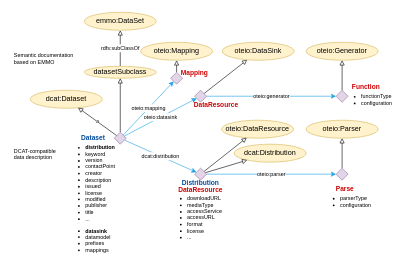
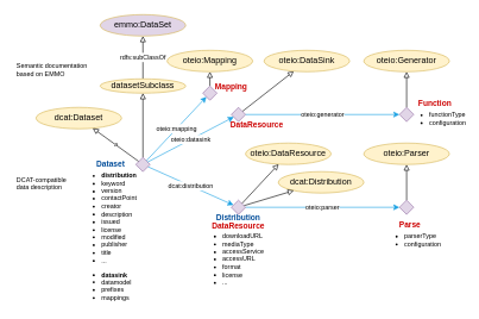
  <mxCell id="0" />
  <mxCell id="1" parent="0" />
  <mxCell id="2" value="&lt;ul&gt;&lt;li&gt;&lt;font style=&quot;font-size: 9px;&quot;&gt;downloadURL&lt;/font&gt;&lt;/li&gt;&lt;li&gt;&lt;font style=&quot;font-size: 9px;&quot;&gt;mediaType&lt;/font&gt;&lt;/li&gt;&lt;li&gt;&lt;font style=&quot;font-size: 9px;&quot;&gt;accessService&lt;/font&gt;&lt;/li&gt;&lt;li&gt;&lt;font style=&quot;font-size: 9px;&quot;&gt;accessURL&lt;/font&gt;&lt;/li&gt;&lt;li&gt;&lt;span style=&quot;background-color: initial;&quot;&gt;format&lt;/span&gt;&lt;br&gt;&lt;/li&gt;&lt;li&gt;&lt;span style=&quot;background-color: initial;&quot;&gt;license&lt;/span&gt;&lt;br&gt;&lt;/li&gt;&lt;li&gt;&lt;font style=&quot;font-size: 9px;&quot;&gt;...&lt;/font&gt;&lt;/li&gt;&lt;/ul&gt;" style="text;html=1;align=left;verticalAlign=top;whiteSpace=wrap;rounded=0;fontFamily=Helvetica;fontSize=9;fontColor=default;labelBackgroundColor=none;" parent="1" vertex="1"><mxGeometry x="270" y="310" width="100" height="100" as="geometry" /></mxCell>
  <mxCell id="3" value="&lt;ul&gt;&lt;li&gt;&lt;font style=&quot;font-size: 9px;&quot;&gt;parserType&lt;/font&gt;&lt;/li&gt;&lt;li&gt;configuration&lt;/li&gt;&lt;/ul&gt;" style="text;html=1;align=left;verticalAlign=top;whiteSpace=wrap;rounded=0;fontFamily=Helvetica;fontSize=9;fontColor=default;labelBackgroundColor=none;" parent="1" vertex="1"><mxGeometry x="525" y="310" width="105" height="40" as="geometry" /></mxCell>
  <mxCell id="4" value="&lt;ul&gt;&lt;li&gt;&lt;span style=&quot;background-color: initial;&quot;&gt;&lt;b&gt;distribution&lt;/b&gt;&lt;/span&gt;&lt;/li&gt;&lt;li&gt;&lt;span style=&quot;background-color: initial;&quot;&gt;keyword&lt;/span&gt;&lt;br&gt;&lt;/li&gt;&lt;li&gt;&lt;font style=&quot;font-size: 9px;&quot;&gt;version&lt;/font&gt;&lt;/li&gt;&lt;li&gt;&lt;font style=&quot;font-size: 9px;&quot;&gt;contactPoint&lt;/font&gt;&lt;/li&gt;&lt;li&gt;&lt;span style=&quot;background-color: initial;&quot;&gt;creator&lt;/span&gt;&lt;br&gt;&lt;/li&gt;&lt;li&gt;&lt;font style=&quot;font-size: 9px;&quot;&gt;description&lt;/font&gt;&lt;/li&gt;&lt;li&gt;&lt;span style=&quot;background-color: initial;&quot;&gt;issued&lt;/span&gt;&lt;/li&gt;&lt;li&gt;&lt;span style=&quot;background-color: initial;&quot;&gt;license&lt;/span&gt;&lt;br&gt;&lt;/li&gt;&lt;li&gt;modified&lt;/li&gt;&lt;li&gt;publisher&lt;/li&gt;&lt;li&gt;title&lt;/li&gt;&lt;li&gt;&lt;font style=&quot;font-size: 9px;&quot;&gt;...&lt;/font&gt;&lt;/li&gt;&lt;/ul&gt;&lt;div&gt;&lt;ul&gt;&lt;li style=&quot;border-color: var(--border-color);&quot;&gt;&lt;b style=&quot;border-color: var(--border-color);&quot;&gt;datasink&lt;/b&gt;&lt;/li&gt;&lt;li&gt;&lt;span style=&quot;background-color: initial;&quot;&gt;datamodel&lt;/span&gt;&lt;br&gt;&lt;/li&gt;&lt;li&gt;prefixes&lt;/li&gt;&lt;li style=&quot;border-color: var(--border-color);&quot;&gt;mappings&lt;/li&gt;&lt;/ul&gt;&lt;/div&gt;&lt;div&gt;&lt;br&gt;&lt;/div&gt;" style="text;html=1;align=left;verticalAlign=top;whiteSpace=wrap;rounded=0;fontFamily=Helvetica;fontSize=9;fontColor=default;labelBackgroundColor=none;" parent="1" vertex="1"><mxGeometry x="100" y="225" width="100" height="200" as="geometry" /></mxCell>
  <mxCell id="5" value="&lt;font style=&quot;font-size: 9px;&quot;&gt;rdfs:subClassOf&lt;/font&gt;" style="edgeStyle=none;shape=connector;rounded=0;orthogonalLoop=1;jettySize=auto;html=1;strokeColor=default;align=center;verticalAlign=middle;fontFamily=Helvetica;fontSize=11;fontColor=default;labelBackgroundColor=default;endArrow=block;endFill=0;" parent="1" source="6" target="26" edge="1"><mxGeometry relative="1" as="geometry" /></mxCell>
  <mxCell id="6" value="datasetSubclass" style="ellipse;whiteSpace=wrap;html=1;fillColor=#fff2cc;strokeColor=#d6b656;" parent="1" vertex="1"><mxGeometry x="140" y="110" width="120" height="20" as="geometry" /></mxCell>
  <mxCell id="7" value="dcat:Dataset" style="ellipse;whiteSpace=wrap;html=1;fillColor=#fff2cc;strokeColor=#d6b656;" parent="1" vertex="1"><mxGeometry x="50" y="150" width="120" height="30" as="geometry" /></mxCell>
  <mxCell id="8" value="dcat:Distribution" style="ellipse;whiteSpace=wrap;html=1;fillColor=#fff2cc;strokeColor=#d6b656;" parent="1" vertex="1"><mxGeometry x="390" y="240" width="120" height="30" as="geometry" /></mxCell>
- <mxCell id="9" value="oteio:DataResource" style="ellipse;whiteSpace=wrap;html=1;fillColor=#fff2cc;strokeColor=#d6b656;" parent="1" vertex="1"><mxGeometry x="369" y="200" width="120" height="30" as="geometry" /></mxCell>
+ <mxCell id="9" value="oteio:DataResource" style="ellipse;whiteSpace=wrap;html=1;fillColor=#fff2cc;strokeColor=#d6b656;" parent="1" vertex="1"><mxGeometry x="344" y="200" width="120" height="30" as="geometry" /></mxCell>
  <mxCell id="10" value="a" style="rounded=0;orthogonalLoop=1;jettySize=auto;html=1;endArrow=block;endFill=0;fontSize=9;" parent="1" source="14" target="7" edge="1"><mxGeometry relative="1" as="geometry" /></mxCell>
  <mxCell id="11" style="edgeStyle=none;shape=connector;rounded=0;orthogonalLoop=1;jettySize=auto;html=1;strokeColor=default;align=center;verticalAlign=middle;fontFamily=Helvetica;fontSize=11;fontColor=default;labelBackgroundColor=default;endArrow=block;endFill=0;" parent="1" source="14" target="6" edge="1"><mxGeometry relative="1" as="geometry" /></mxCell>
  <mxCell id="12" value="&lt;span style=&quot;font-size: 9px;&quot;&gt;dcat:distribution&lt;/span&gt;" style="shape=connector;rounded=0;orthogonalLoop=1;jettySize=auto;html=1;strokeColor=#1BA1E2;align=center;verticalAlign=middle;fontFamily=Helvetica;fontSize=11;fontColor=default;labelBackgroundColor=default;endArrow=classic;endFill=1;" parent="1" source="14" target="20" edge="1"><mxGeometry relative="1" as="geometry" /></mxCell>
  <mxCell id="13" value="&lt;font style=&quot;font-size: 9px;&quot;&gt;oteio:mapping&lt;/font&gt;" style="edgeStyle=none;rounded=0;orthogonalLoop=1;jettySize=auto;html=1;strokeColor=#1BA1E2;endFill=1;" edge="1" parent="1" source="14" target="22"><mxGeometry relative="1" as="geometry" /></mxCell>
  <mxCell id="14" value="" style="rhombus;whiteSpace=wrap;html=1;fillColor=#e1d5e7;strokeColor=#9673a6;" parent="1" vertex="1"><mxGeometry x="190" y="220" width="20" height="20" as="geometry" /></mxCell>
  <mxCell id="15" style="edgeStyle=none;shape=connector;rounded=0;orthogonalLoop=1;jettySize=auto;html=1;strokeColor=default;align=center;verticalAlign=middle;fontFamily=Helvetica;fontSize=11;fontColor=default;labelBackgroundColor=default;endArrow=block;endFill=0;" parent="1" source="16" target="27" edge="1"><mxGeometry relative="1" as="geometry"><mxPoint x="520" y="220" as="targetPoint" /></mxGeometry></mxCell>
  <mxCell id="16" value="" style="rhombus;whiteSpace=wrap;html=1;fillColor=#e1d5e7;strokeColor=#9673a6;" parent="1" vertex="1"><mxGeometry x="560" y="280" width="20" height="20" as="geometry" /></mxCell>
  <mxCell id="17" style="edgeStyle=none;shape=connector;rounded=0;orthogonalLoop=1;jettySize=auto;html=1;strokeColor=default;align=center;verticalAlign=middle;fontFamily=Helvetica;fontSize=11;fontColor=default;labelBackgroundColor=default;endArrow=block;endFill=0;" parent="1" source="20" target="8" edge="1"><mxGeometry relative="1" as="geometry" /></mxCell>
  <mxCell id="18" style="edgeStyle=none;shape=connector;rounded=0;orthogonalLoop=1;jettySize=auto;html=1;strokeColor=default;align=center;verticalAlign=middle;fontFamily=Helvetica;fontSize=11;fontColor=default;labelBackgroundColor=default;endArrow=block;endFill=0;" parent="1" source="20" target="9" edge="1"><mxGeometry relative="1" as="geometry" /></mxCell>
  <mxCell id="19" value="&lt;font style=&quot;font-size: 9px;&quot;&gt;oteio:parser&lt;/font&gt;" style="shape=connector;rounded=0;orthogonalLoop=1;jettySize=auto;html=1;strokeColor=#1BA1E2;align=center;verticalAlign=middle;fontFamily=Helvetica;fontSize=11;fontColor=default;labelBackgroundColor=default;endArrow=classic;endFill=1;" parent="1" source="20" target="16" edge="1"><mxGeometry relative="1" as="geometry" /></mxCell>
  <mxCell id="20" value="" style="rhombus;whiteSpace=wrap;html=1;fillColor=#e1d5e7;strokeColor=#9673a6;" parent="1" vertex="1"><mxGeometry x="324" y="280" width="20" height="20" as="geometry" /></mxCell>
  <mxCell id="21" style="edgeStyle=none;shape=connector;rounded=0;orthogonalLoop=1;jettySize=auto;html=1;strokeColor=default;align=center;verticalAlign=middle;fontFamily=Helvetica;fontSize=11;fontColor=default;labelBackgroundColor=default;endArrow=block;endFill=0;" parent="1" source="22" target="28" edge="1"><mxGeometry relative="1" as="geometry" /></mxCell>
  <mxCell id="22" value="" style="rhombus;whiteSpace=wrap;html=1;fillColor=#e1d5e7;strokeColor=#9673a6;" parent="1" vertex="1"><mxGeometry x="284" y="120" width="20" height="20" as="geometry" /></mxCell>
  <mxCell id="23" value="&lt;b style=&quot;&quot;&gt;&lt;font color=&quot;#004c99&quot;&gt;Dataset&lt;/font&gt;&lt;/b&gt;" style="text;html=1;align=center;verticalAlign=middle;whiteSpace=wrap;rounded=0;fontFamily=Helvetica;fontSize=11;fontColor=default;labelBackgroundColor=none;" parent="1" vertex="1"><mxGeometry x="130" y="225" width="50" height="10" as="geometry" /></mxCell>
  <mxCell id="24" value="&lt;b style=&quot;&quot;&gt;&lt;font color=&quot;#004c99&quot;&gt;Distribution&lt;/font&gt;&lt;/b&gt;" style="text;html=1;align=center;verticalAlign=middle;whiteSpace=wrap;rounded=0;fontFamily=Helvetica;fontSize=11;fontColor=default;labelBackgroundColor=none;" parent="1" vertex="1"><mxGeometry x="304" y="300" width="60" height="10" as="geometry" /></mxCell>
  <mxCell id="25" value="&lt;b&gt;&lt;font color=&quot;#cc0000&quot;&gt;Parse&lt;/font&gt;&lt;/b&gt;" style="text;html=1;align=center;verticalAlign=middle;whiteSpace=wrap;rounded=0;fontFamily=Helvetica;fontSize=11;fontColor=default;labelBackgroundColor=none;" parent="1" vertex="1"><mxGeometry x="545" y="310" width="60" height="10" as="geometry" /></mxCell>
- <mxCell id="26" value="emmo:DataSet" style="ellipse;whiteSpace=wrap;html=1;fillColor=#fff2cc;strokeColor=#d6b656;" parent="1" vertex="1"><mxGeometry x="140" y="20" width="120" height="30" as="geometry" /></mxCell>
+ <mxCell id="26" value="emmo:DataSet" style="ellipse;whiteSpace=wrap;html=1;fillColor=#e1d5e7;strokeColor=#d6b656;" parent="1" vertex="1"><mxGeometry x="140" y="20" width="120" height="30" as="geometry" /></mxCell>
  <mxCell id="27" value="oteio:Parser" style="ellipse;whiteSpace=wrap;html=1;fillColor=#fff2cc;strokeColor=#d6b656;" vertex="1" parent="1"><mxGeometry x="510" y="200" width="120" height="30" as="geometry" /></mxCell>
  <mxCell id="28" value="oteio:Mapping" style="ellipse;whiteSpace=wrap;html=1;fillColor=#fff2cc;strokeColor=#d6b656;" vertex="1" parent="1"><mxGeometry x="234" y="70" width="120" height="30" as="geometry" /></mxCell>
  <mxCell id="29" style="edgeStyle=none;rounded=0;orthogonalLoop=1;jettySize=auto;html=1;fontSize=11;fontColor=default;endArrow=block;endFill=0;" edge="1" parent="1" source="30" target="32"><mxGeometry relative="1" as="geometry" /></mxCell>
  <mxCell id="30" value="" style="rhombus;whiteSpace=wrap;html=1;fillColor=#e1d5e7;strokeColor=#9673a6;" vertex="1" parent="1"><mxGeometry x="324" y="150" width="20" height="20" as="geometry" /></mxCell>
  <mxCell id="31" value="&lt;font style=&quot;font-size: 9px;&quot;&gt;oteio:datasink&lt;/font&gt;" style="edgeStyle=none;rounded=0;orthogonalLoop=1;jettySize=auto;html=1;strokeColor=#1BA1E2;endFill=1;" edge="1" parent="1" source="14" target="30"><mxGeometry relative="1" as="geometry"><mxPoint x="215.405" y="235.405" as="sourcePoint" /><mxPoint x="304.595" y="159.595" as="targetPoint" /></mxGeometry></mxCell>
  <mxCell id="32" value="oteio:DataSink" style="ellipse;whiteSpace=wrap;html=1;fillColor=#fff2cc;strokeColor=#d6b656;" vertex="1" parent="1"><mxGeometry x="370" y="70" width="120" height="30" as="geometry" /></mxCell>
  <mxCell id="33" value="&lt;b&gt;&lt;font color=&quot;#cc0000&quot;&gt;DataResource&lt;/font&gt;&lt;/b&gt;" style="text;html=1;align=center;verticalAlign=middle;whiteSpace=wrap;rounded=0;fontFamily=Helvetica;fontSize=11;fontColor=default;labelBackgroundColor=none;" vertex="1" parent="1"><mxGeometry x="304" y="312" width="60" height="10" as="geometry" /></mxCell>
  <mxCell id="34" value="&lt;b&gt;&lt;font color=&quot;#cc0000&quot;&gt;DataResource&lt;/font&gt;&lt;/b&gt;" style="text;html=1;align=center;verticalAlign=middle;whiteSpace=wrap;rounded=0;fontFamily=Helvetica;fontSize=11;fontColor=default;labelBackgroundColor=none;" vertex="1" parent="1"><mxGeometry x="330" y="170" width="60" height="10" as="geometry" /></mxCell>
  <mxCell id="35" value="&lt;b&gt;&lt;font color=&quot;#cc0000&quot;&gt;Mapping&lt;/font&gt;&lt;/b&gt;" style="text;html=1;align=center;verticalAlign=middle;whiteSpace=wrap;rounded=0;fontFamily=Helvetica;fontSize=11;fontColor=default;labelBackgroundColor=none;" vertex="1" parent="1"><mxGeometry x="294" y="116" width="60" height="10" as="geometry" /></mxCell>
  <mxCell id="36" style="edgeStyle=none;shape=connector;rounded=0;orthogonalLoop=1;jettySize=auto;html=1;strokeColor=default;align=center;verticalAlign=middle;fontFamily=Helvetica;fontSize=11;fontColor=default;labelBackgroundColor=default;endArrow=block;endFill=0;" edge="1" parent="1" source="37" target="39"><mxGeometry relative="1" as="geometry"><mxPoint x="586" y="90" as="targetPoint" /></mxGeometry></mxCell>
  <mxCell id="37" value="" style="rhombus;whiteSpace=wrap;html=1;fillColor=#e1d5e7;strokeColor=#9673a6;" vertex="1" parent="1"><mxGeometry x="560" y="150" width="20" height="20" as="geometry" /></mxCell>
  <mxCell id="38" value="&lt;font style=&quot;font-size: 9px;&quot;&gt;oteio:generator&lt;/font&gt;" style="shape=connector;rounded=0;orthogonalLoop=1;jettySize=auto;html=1;strokeColor=#1BA1E2;align=center;verticalAlign=middle;fontFamily=Helvetica;fontSize=11;fontColor=default;labelBackgroundColor=default;endArrow=classic;endFill=1;" edge="1" parent="1" target="37" source="30"><mxGeometry relative="1" as="geometry"><mxPoint x="410" y="160" as="sourcePoint" /></mxGeometry></mxCell>
  <mxCell id="39" value="oteio:Generator" style="ellipse;whiteSpace=wrap;html=1;fillColor=#fff2cc;strokeColor=#d6b656;" vertex="1" parent="1"><mxGeometry x="510" y="70" width="120" height="30" as="geometry" /></mxCell>
  <mxCell id="40" value="&lt;ul&gt;&lt;li&gt;functionType&lt;/li&gt;&lt;li&gt;&lt;span style=&quot;background-color: initial;&quot;&gt;configuration&lt;/span&gt;&lt;br&gt;&lt;/li&gt;&lt;/ul&gt;" style="text;html=1;align=left;verticalAlign=top;whiteSpace=wrap;rounded=0;fontFamily=Helvetica;fontSize=9;fontColor=default;labelBackgroundColor=none;" vertex="1" parent="1"><mxGeometry x="560" y="140" width="90" height="50" as="geometry" /></mxCell>
  <mxCell id="41" value="&lt;b&gt;&lt;font color=&quot;#cc0000&quot;&gt;Function&lt;/font&gt;&lt;/b&gt;" style="text;html=1;align=center;verticalAlign=middle;whiteSpace=wrap;rounded=0;fontFamily=Helvetica;fontSize=11;fontColor=default;labelBackgroundColor=none;" vertex="1" parent="1"><mxGeometry x="580" y="140" width="60" height="10" as="geometry" /></mxCell>
  <mxCell id="42" value="" style="shape=image;verticalLabelPosition=bottom;labelBackgroundColor=default;verticalAlign=top;aspect=fixed;imageAspect=0;image=https://dcat.org/wp-content/uploads/2021/05/DCAT_Facebook.png;" vertex="1" parent="1"><mxGeometry x="20" y="211.9" width="84" height="23.1" as="geometry" /></mxCell>
  <mxCell id="43" value="&lt;font color=&quot;#000000&quot;&gt;DCAT-compatible data description&lt;/font&gt;" style="text;html=1;strokeColor=none;fillColor=none;align=left;verticalAlign=top;whiteSpace=wrap;rounded=0;fontSize=9;fontColor=#004C99;" vertex="1" parent="1"><mxGeometry x="21" y="240" width="83" height="50" as="geometry" /></mxCell>
  <mxCell id="44" value="" style="shape=image;verticalLabelPosition=bottom;labelBackgroundColor=default;verticalAlign=top;aspect=fixed;imageAspect=0;image=https://raw.githubusercontent.com/emmo-repo/EMMO/2e9932e5f633a514c82c03eab187afeb69923f80/doc/emmo-logo.svg;" vertex="1" parent="1"><mxGeometry x="37" y="20" width="65.96" height="60" as="geometry" /></mxCell>
  <mxCell id="45" value="&lt;font color=&quot;#000000&quot;&gt;Semantic documentation based on EMMO&lt;/font&gt;" style="text;html=1;strokeColor=none;fillColor=none;align=left;verticalAlign=top;whiteSpace=wrap;rounded=0;fontSize=9;fontColor=#004C99;" vertex="1" parent="1"><mxGeometry x="21" y="80" width="103" height="30" as="geometry" /></mxCell>
